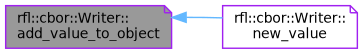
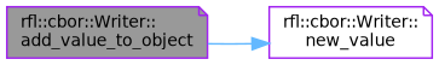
  digraph {
    rankdir=LR
    node [color=purple fontname=Helvetica fontsize=10 shape=note style=filled]
    n1 [fillcolor=grey60 fontcolor=black height=0.2 label="rfl::cbor::Writer::\ladd_value_to_object" width=0.4]
    n2 [fillcolor=white height=0.2 label="rfl::cbor::Writer::\lnew_value" width=0.4]
-   n2 -> n1 [color=steelblue1 fontname=Helvetica fontsize=10 labelfontname=Helvetica labelfontsize=10 style=solid]
+   n1 -> n2 [color=steelblue1 fontname=Helvetica fontsize=10 labelfontname=Helvetica labelfontsize=10 style=solid]
  }
